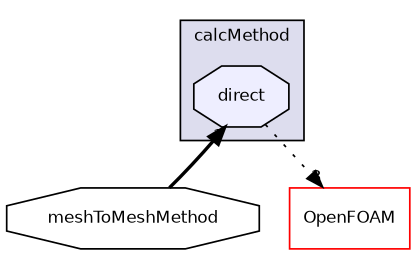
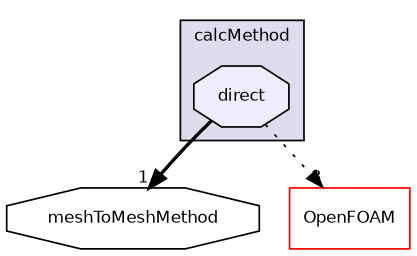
  digraph {
    compound=true
    node [fontname=Helvetica fontsize=10 shape=octagon]
    edge [labeldistance=1.5 labelfontname=Helvetica labelfontsize=10]
    n1 [fillcolor="#eeeeff" label=direct pencolor=black style=filled]
    n2 [label=meshToMeshMethod]
    n3 [color=red label=OpenFOAM shape=box]
    subgraph cluster_1 {
      bgcolor="#ddddee"
      fontname=Helvetica
      fontsize=10
      label=calcMethod
      pencolor=black
      n1
    }
-   n2 -> n1 [headlabel=1 style=bold]
+   n1 -> n2 [headlabel=1 style=bold]
    n1 -> n3 [headlabel=3 style=dotted]
  }
